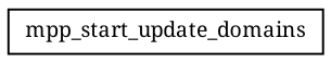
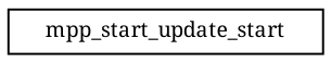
  digraph {
    rankdir=LR
    fontname="Noto Serif"
-   n1 [color=black fillcolor=white fontname="Noto Serif" fontsize=10 height=0.2 label=mpp_start_update_domains shape=record style=filled width=0.4]
+   n1 [color=black fillcolor=white fontname="Noto Serif" fontsize=10 height=0.2 label=mpp_start_update_start shape=record style=filled width=0.4]
  }
